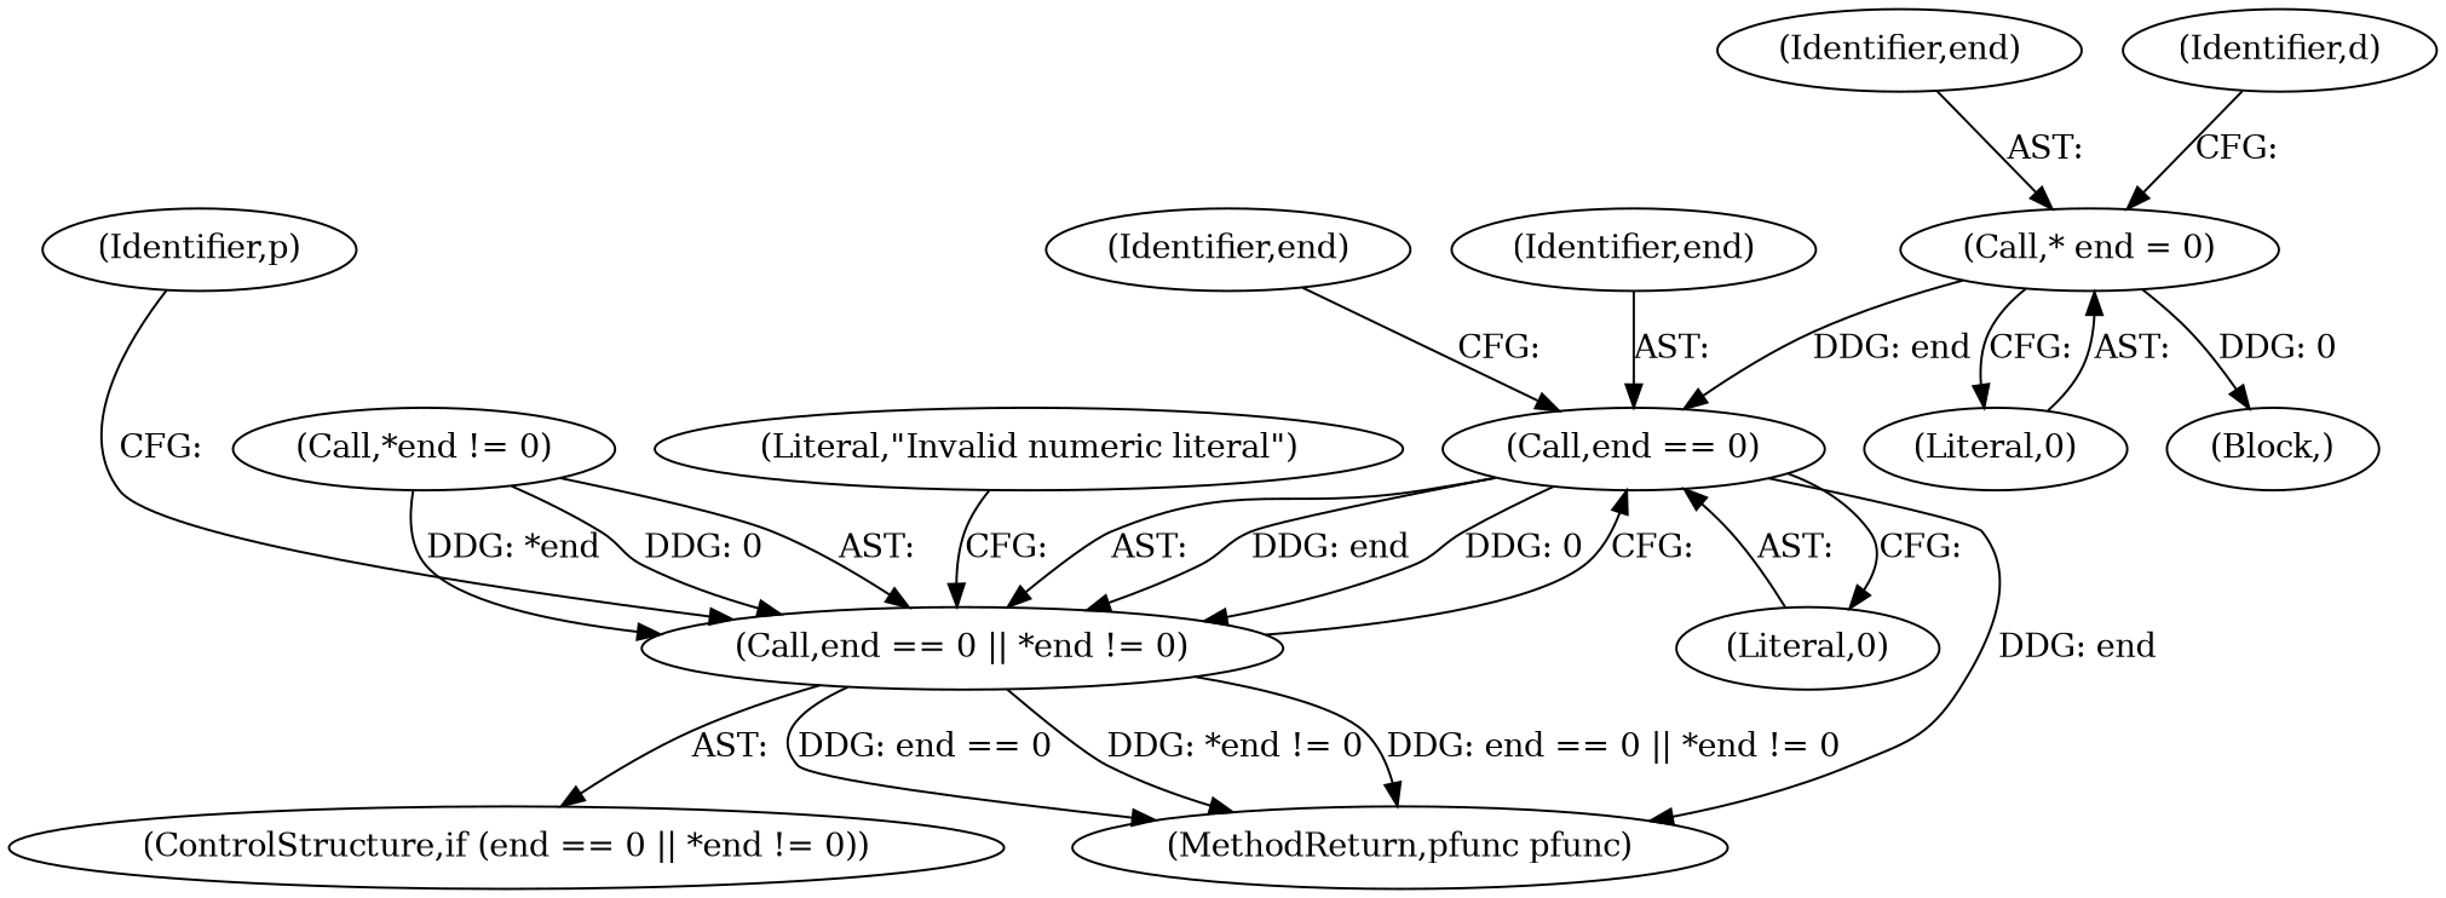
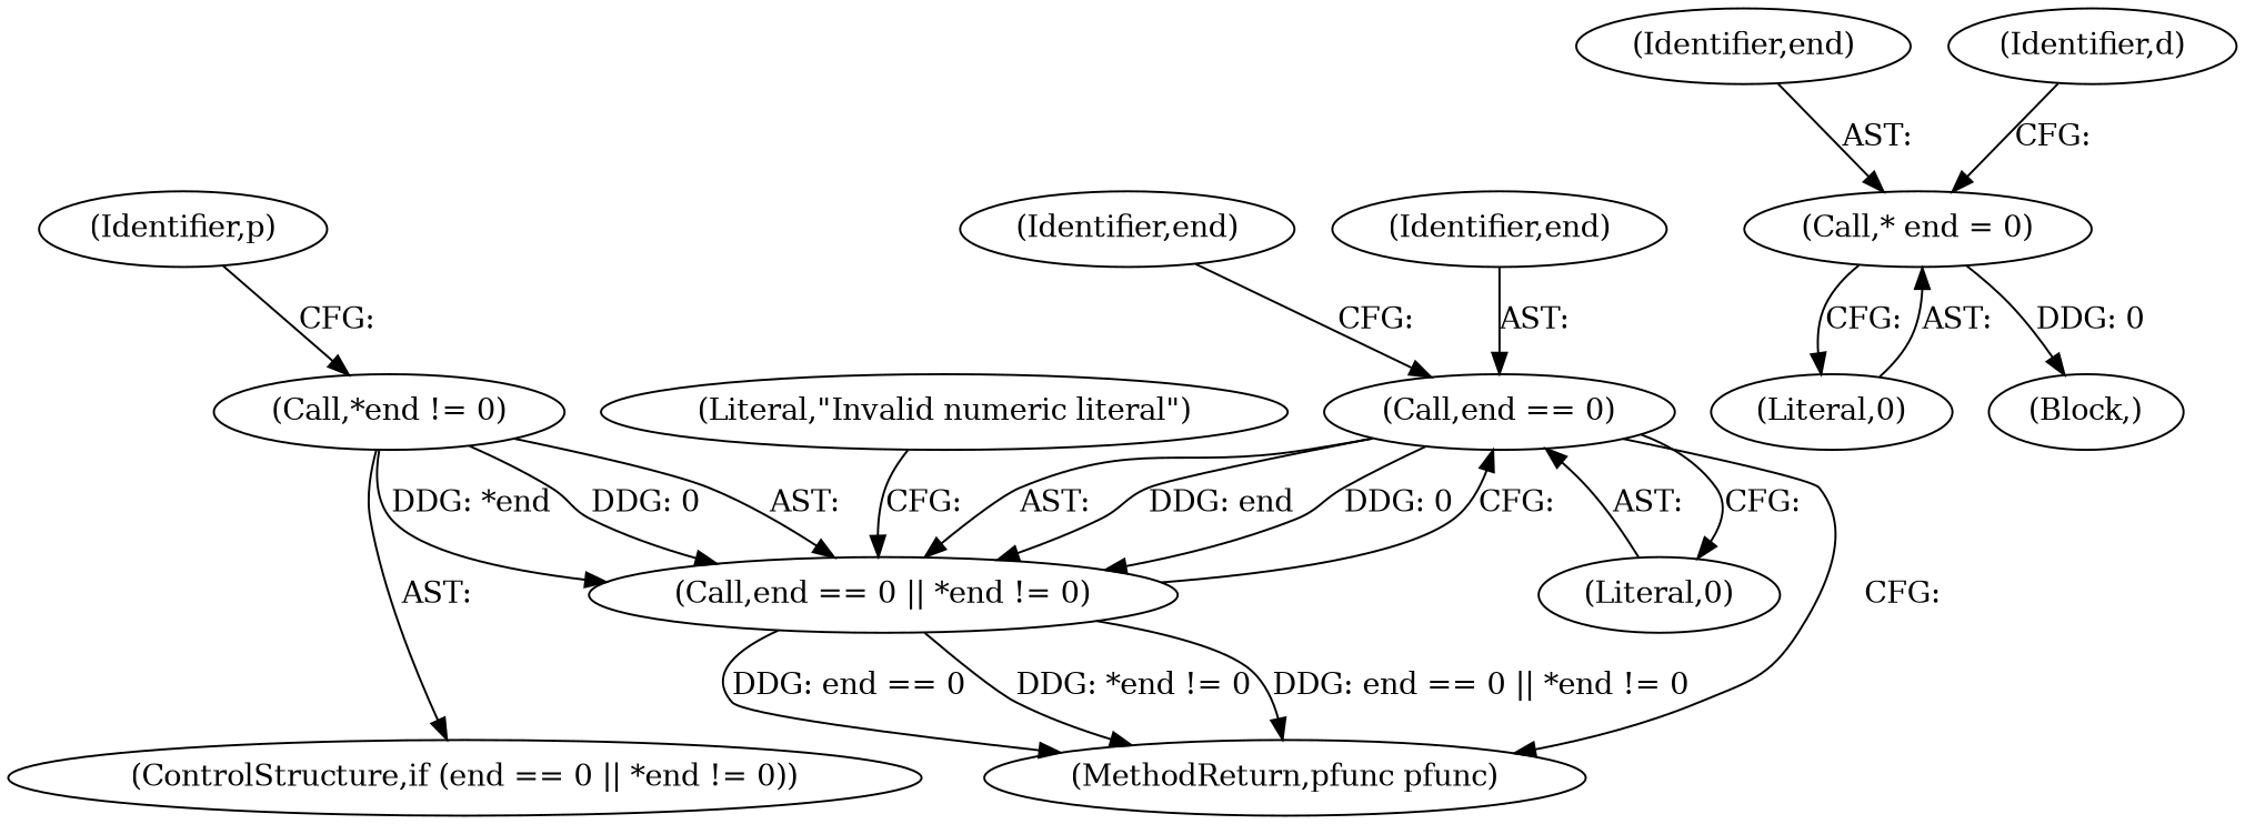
  digraph {
    n1 [label="(Call,* end = 0)"]
    n2 [label="(Call,end == 0)"]
    n3 [label="(Literal,0)"]
    n4 [label="(Block,)"]
    n5 [label="(Call,end == 0 || *end != 0)"]
    n6 [label="(Literal,0)"]
    n7 [label="(MethodReturn,pfunc pfunc)"]
    n8 [label="(ControlStructure,if (end == 0 || *end != 0))"]
    n9 [label="(Call,*end != 0)"]
    n10 [label="(Identifier,end)"]
    n11 [label="(Identifier,p)"]
    n12 [label="(Identifier,end)"]
    n13 [label="(Identifier,end)"]
    n14 [label="(Identifier,d)"]
    n15 [label="(Literal,\"Invalid numeric literal\")"]
-   n1 -> n2 [label="DDG: end"]
    n1 -> n3 [label="CFG: "]
    n1 -> n4 [label="DDG: 0"]
    n2 -> n5 [label="AST: "]
    n2 -> n5 [label="DDG: end"]
    n2 -> n5 [label="DDG: 0"]
    n2 -> n6 [label="CFG: "]
-   n2 -> n7 [label="DDG: end"]
+   n2 -> n7 [label="CFG: "]
    n3 -> n1 [label="AST: "]
    n5 -> n2 [label="CFG: "]
    n5 -> n7 [label="DDG: end == 0"]
    n5 -> n7 [label="DDG: *end != 0"]
    n5 -> n7 [label="DDG: end == 0 || *end != 0"]
-   n5 -> n8 [label="AST: "]
+   n9 -> n8 [label="AST: "]
    n6 -> n2 [label="AST: "]
    n9 -> n5 [label="AST: "]
    n9 -> n5 [label="DDG: *end"]
    n9 -> n5 [label="DDG: 0"]
    n10 -> n1 [label="AST: "]
-   n11 -> n5 [label="CFG: "]
+   n11 -> n9 [label="CFG: "]
    n12 -> n2 [label="CFG: "]
    n13 -> n2 [label="AST: "]
    n14 -> n1 [label="CFG: "]
    n15 -> n5 [label="CFG: "]
  }
